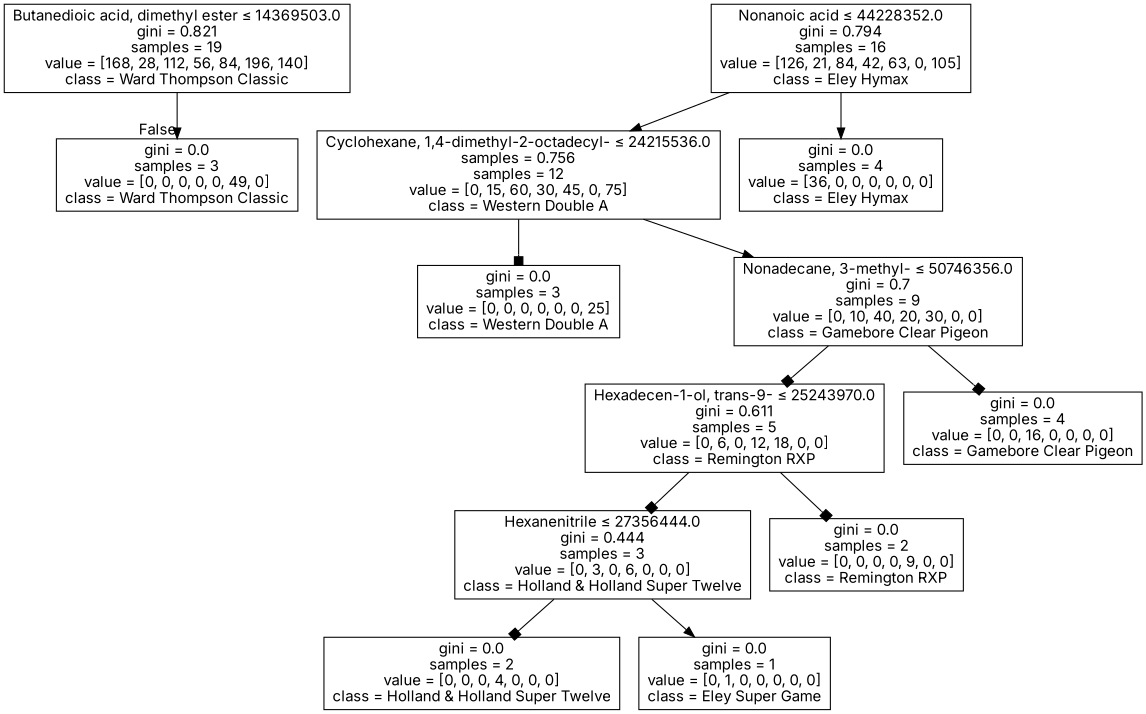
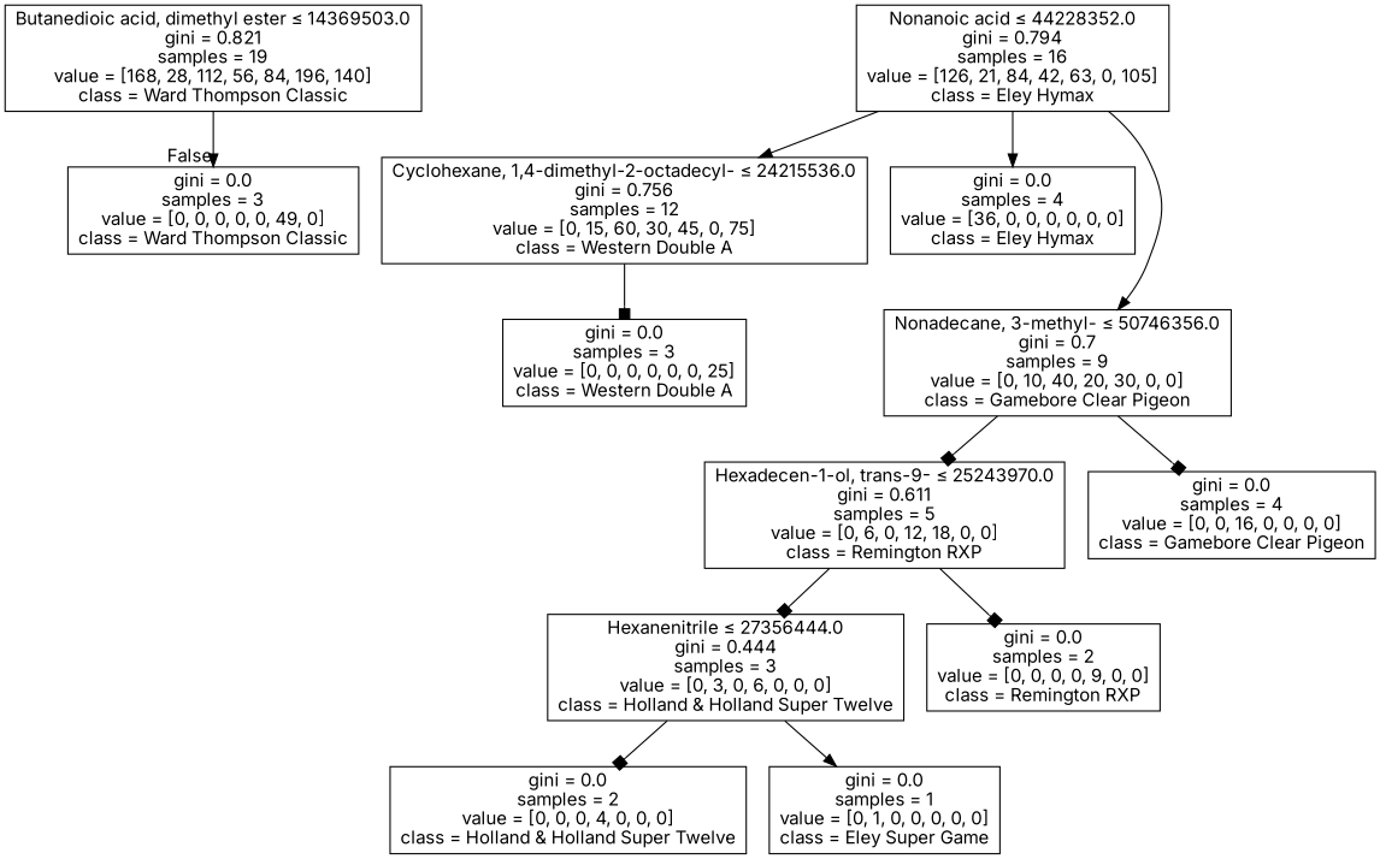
  digraph {
    fontname=Inter
    node [fontname=Inter shape=box]
    edge [arrowhead=box fontname=Inter]
    n1 [label=<Butanedioic acid, dimethyl ester &le; 14369503.0<br/>gini = 0.821<br/>samples = 19<br/>value = [168, 28, 112, 56, 84, 196, 140]<br/>class = Ward Thompson Classic>]
    n2 [label=<gini = 0.0<br/>samples = 3<br/>value = [0, 0, 0, 0, 0, 49, 0]<br/>class = Ward Thompson Classic>]
    n3 [label=<Nonanoic acid &le; 44228352.0<br/>gini = 0.794<br/>samples = 16<br/>value = [126, 21, 84, 42, 63, 0, 105]<br/>class = Eley Hymax>]
-   n4 [label=<Cyclohexane, 1,4-dimethyl-2-octadecyl- &le; 24215536.0<br/>samples = 0.756<br/>samples = 12<br/>value = [0, 15, 60, 30, 45, 0, 75]<br/>class = Western Double A>]
+   n4 [label=<Cyclohexane, 1,4-dimethyl-2-octadecyl- &le; 24215536.0<br/>gini = 0.756<br/>samples = 12<br/>value = [0, 15, 60, 30, 45, 0, 75]<br/>class = Western Double A>]
    n5 [label=<gini = 0.0<br/>samples = 4<br/>value = [36, 0, 0, 0, 0, 0, 0]<br/>class = Eley Hymax>]
    n6 [label=<Nonadecane, 3-methyl- &le; 50746356.0<br/>gini = 0.7<br/>samples = 9<br/>value = [0, 10, 40, 20, 30, 0, 0]<br/>class = Gamebore Clear Pigeon>]
    n7 [label=<gini = 0.0<br/>samples = 3<br/>value = [0, 0, 0, 0, 0, 0, 25]<br/>class = Western Double A>]
    n8 [label=<Hexadecen-1-ol, trans-9- &le; 25243970.0<br/>gini = 0.611<br/>samples = 5<br/>value = [0, 6, 0, 12, 18, 0, 0]<br/>class = Remington RXP>]
    n9 [label=<gini = 0.0<br/>samples = 4<br/>value = [0, 0, 16, 0, 0, 0, 0]<br/>class = Gamebore Clear Pigeon>]
    n10 [label=<Hexanenitrile &le; 27356444.0<br/>gini = 0.444<br/>samples = 3<br/>value = [0, 3, 0, 6, 0, 0, 0]<br/>class = Holland &amp; Holland Super Twelve>]
    n11 [label=<gini = 0.0<br/>samples = 2<br/>value = [0, 0, 0, 0, 9, 0, 0]<br/>class = Remington RXP>]
    n12 [label=<gini = 0.0<br/>samples = 2<br/>value = [0, 0, 0, 4, 0, 0, 0]<br/>class = Holland &amp; Holland Super Twelve>]
    n13 [label=<gini = 0.0<br/>samples = 1<br/>value = [0, 1, 0, 0, 0, 0, 0]<br/>class = Eley Super Game>]
    n1 -> n2 [arrowhead=normal headlabel=False labelangle=-45 labeldistance=2.5]
    n3 -> n4 [arrowhead=normal]
    n3 -> n5 [arrowhead=normal]
-   n4 -> n6 [arrowhead=normal]
+   n3 -> n6 [arrowhead=normal]
    n4 -> n7
    n6 -> n8
    n6 -> n9
    n8 -> n10
    n8 -> n11
    n10 -> n12
    n10 -> n13 [arrowhead=normal]
  }
